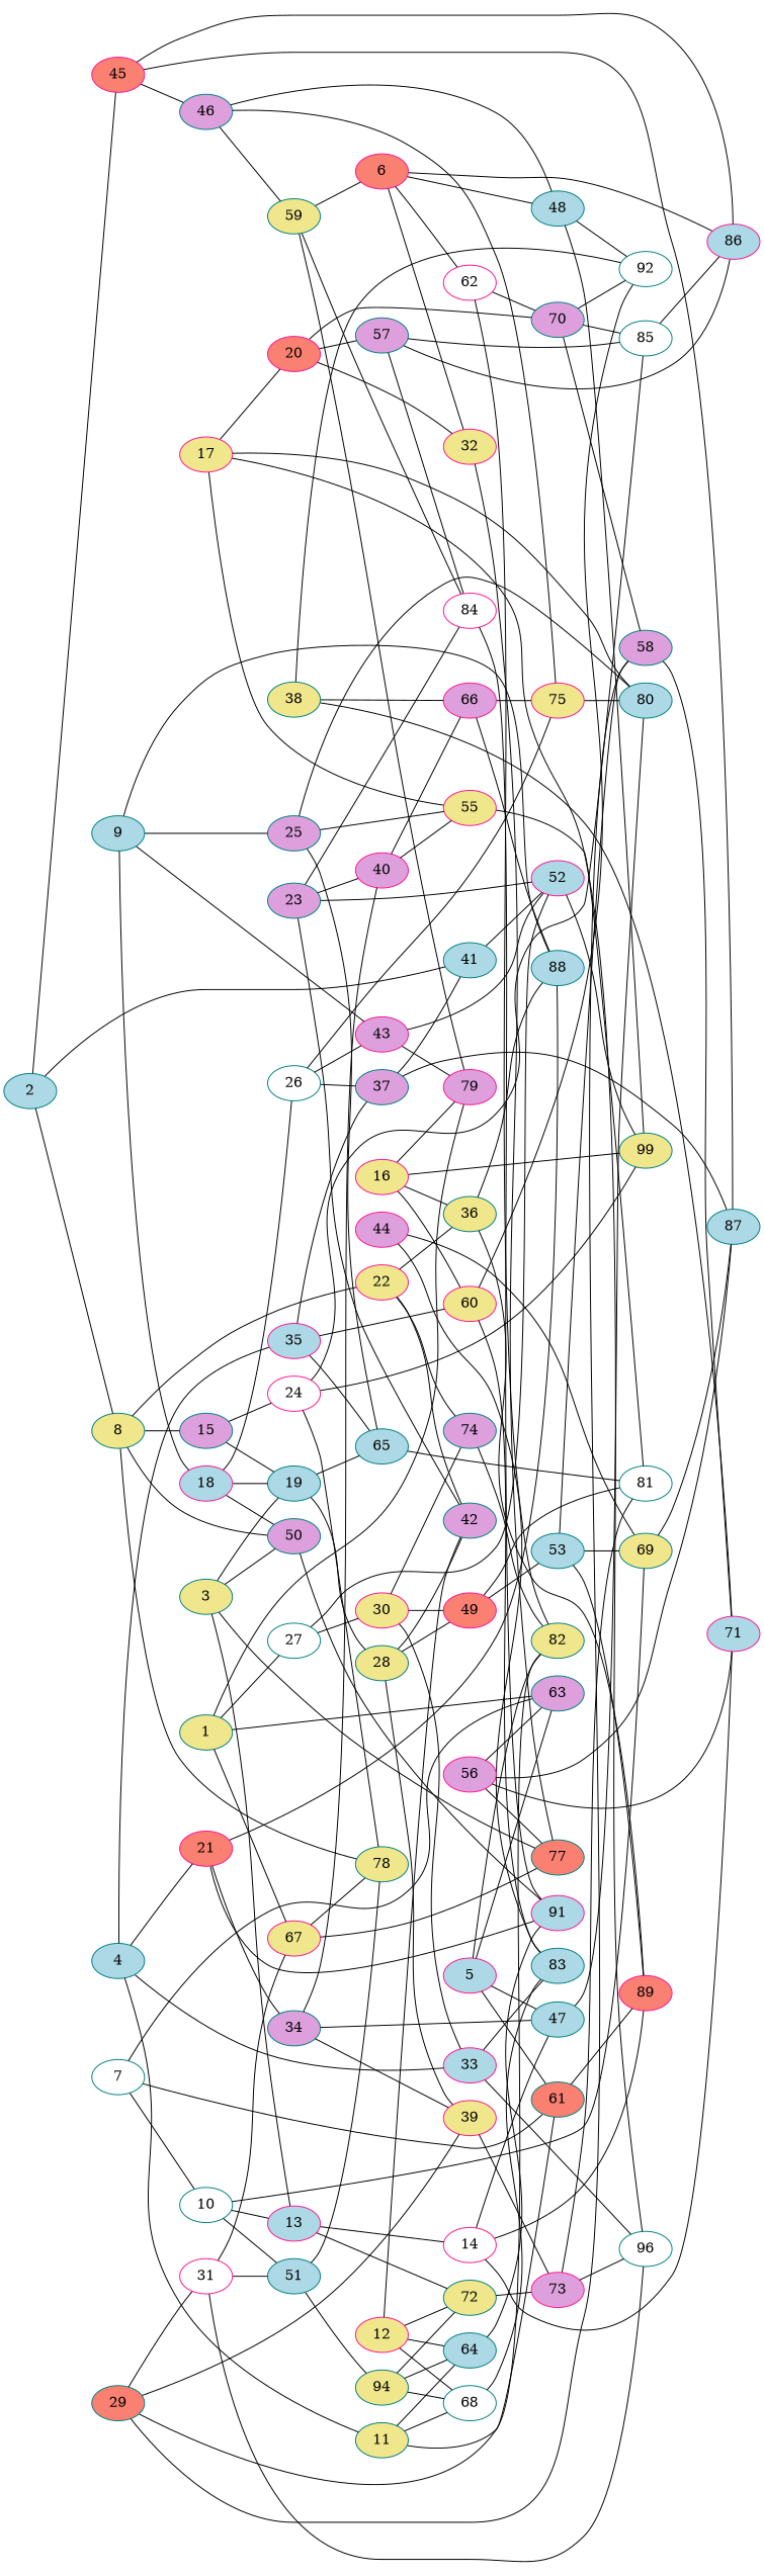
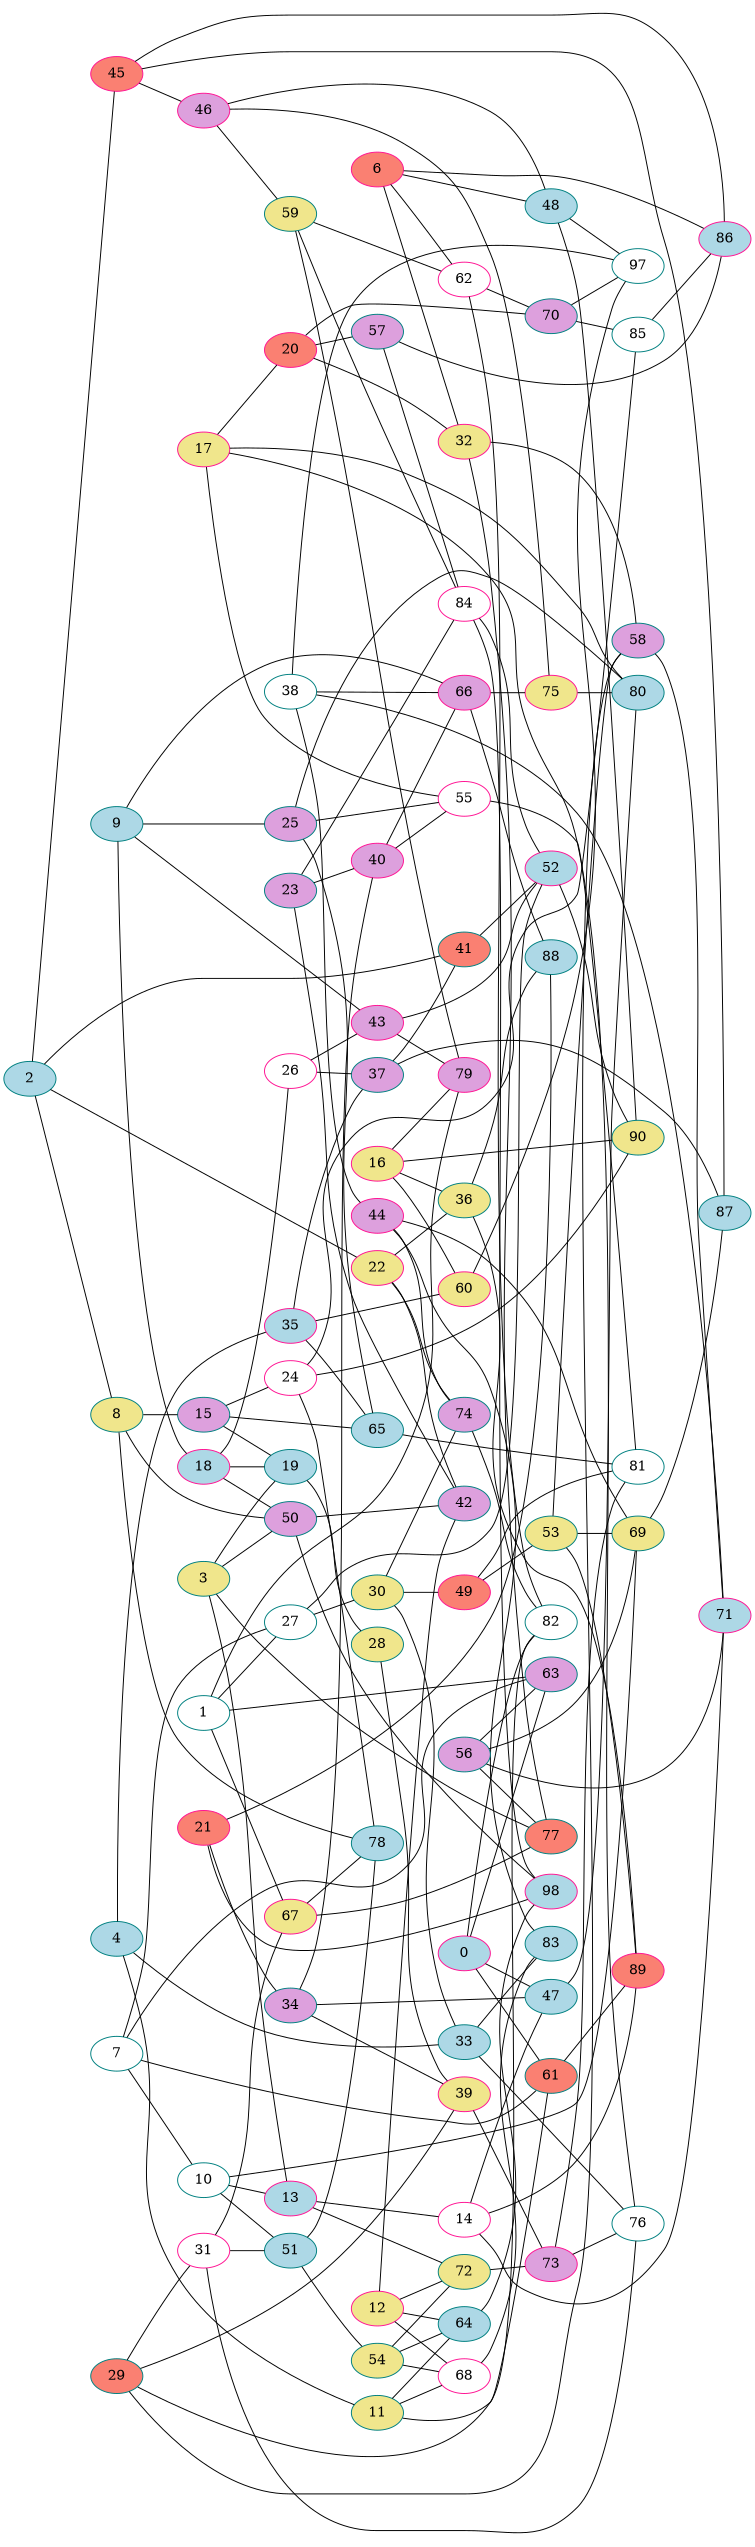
  graph {
    fontname="DejaVu Serif"
    rankdir=LR
    node [color=teal fillcolor=lightblue fontname="DejaVu Serif" style=filled]
    edge [fontname="DejaVu Serif"]
-   1 [fillcolor=khaki]
+   1 [fillcolor=white]
    27 [fillcolor=white]
    63 [fillcolor=plum]
    67 [color=deeppink fillcolor=khaki]
    79 [color=deeppink fillcolor=plum]
    52 [color=deeppink]
-   30 [color=deeppink fillcolor=khaki]
+   30 [fillcolor=khaki]
    77 [fillcolor=salmon]
-   78 [fillcolor=khaki]
+   78
    8 [fillcolor=khaki]
    2
    22 [color=deeppink fillcolor=khaki]
-   41
+   41 [fillcolor=salmon]
    45 [color=deeppink fillcolor=salmon]
    50 [fillcolor=plum]
    15 [fillcolor=plum]
    42 [fillcolor=plum]
    36 [fillcolor=khaki]
    74 [fillcolor=plum]
    86 [color=deeppink]
    87
-   46 [fillcolor=plum]
+   46 [color=deeppink fillcolor=plum]
    3 [fillcolor=khaki]
    13 [color=deeppink]
    19
    72 [fillcolor=khaki]
    14 [color=deeppink fillcolor=white]
    28 [fillcolor=khaki]
-   91 [color=deeppink]
+   91 [color=deeppink label=98]
    11 [fillcolor=khaki]
    4
    21 [color=deeppink fillcolor=salmon]
-   33 [color=deeppink]
+   33
    35 [color=deeppink]
    61 [fillcolor=salmon]
    64
-   68 [fillcolor=white]
+   68 [color=deeppink fillcolor=white]
    88
    34 [fillcolor=plum]
-   76 [fillcolor=white label=96]
+   76 [fillcolor=white]
    83
    65
    60 [color=deeppink fillcolor=khaki]
    37 [fillcolor=plum]
-   5 [color=deeppink]
+   5 [color=deeppink label=0]
    47
-   82 [fillcolor=khaki]
+   82 [fillcolor=white]
    80
    89 [color=deeppink fillcolor=salmon]
    6 [color=deeppink fillcolor=salmon]
    32 [color=deeppink fillcolor=khaki]
    48
    62 [color=deeppink fillcolor=white]
    58 [fillcolor=plum]
-   90 [fillcolor=khaki label=99]
-   92 [fillcolor=white]
+   90 [fillcolor=khaki]
+   92 [fillcolor=white label=97]
    70 [fillcolor=plum]
    7 [fillcolor=white]
    10 [fillcolor=white]
    51
    69 [fillcolor=khaki]
    24 [color=deeppink fillcolor=white]
    18 [color=deeppink]
    9
    25 [fillcolor=plum]
    43 [color=deeppink fillcolor=plum]
-   26 [fillcolor=white]
-   55 [color=deeppink fillcolor=khaki]
-   54 [fillcolor=khaki label=94]
+   26 [color=deeppink fillcolor=white]
+   55 [color=deeppink fillcolor=white]
+   54 [fillcolor=khaki]
    12 [color=deeppink fillcolor=khaki]
    73 [color=deeppink fillcolor=plum]
    71 [color=deeppink]
    85 [fillcolor=white]
    81 [fillcolor=white]
    16 [color=deeppink fillcolor=khaki]
    17 [color=deeppink fillcolor=khaki]
    20 [color=deeppink fillcolor=salmon]
    57 [fillcolor=plum]
    75 [color=deeppink fillcolor=khaki]
    39 [color=deeppink fillcolor=khaki]
    49 [color=deeppink fillcolor=salmon]
    84 [color=deeppink fillcolor=white]
    40 [color=deeppink fillcolor=plum]
    23 [fillcolor=plum]
    66 [color=deeppink fillcolor=plum]
-   53
+   53 [fillcolor=khaki]
    29 [fillcolor=salmon]
    31 [color=deeppink fillcolor=white]
-   38 [fillcolor=khaki]
+   38 [fillcolor=white]
    44 [color=deeppink fillcolor=plum]
    59 [fillcolor=khaki]
-   56 [color=deeppink fillcolor=plum]
+   56 [fillcolor=plum]
    1 -- 27
    1 -- 63
    1 -- 67
    1 -- 79
    27 -- 52
    27 -- 30
    67 -- 77
    67 -- 78
    52 -- 90
    30 -- 74
    30 -- 33
    30 -- 49
    8 -- 78
    8 -- 50
    8 -- 15
    2 -- 8
-   8 -- 22
+   2 -- 22
    2 -- 41
    2 -- 45
    22 -- 42
    22 -- 36
    22 -- 74
    41 -- 52
    45 -- 86
    45 -- 87
    45 -- 46
    50 -- 91
    15 -- 19
-   19 -- 65
+   15 -- 65
    15 -- 24
    36 -- 88
    36 -- 89
    74 -- 82
    46 -- 48
    46 -- 75
    46 -- 59
    3 -- 77
    3 -- 50
    3 -- 13
    3 -- 19
    13 -- 72
    13 -- 14
    19 -- 28
    72 -- 73
    14 -- 47
    14 -- 89
    14 -- 71
-   28 -- 42
+   50 -- 42
    28 -- 39
-   28 -- 49
    11 -- 61
    11 -- 64
    11 -- 68
    4 -- 11
-   4 -- 21
    4 -- 33
    4 -- 35
    21 -- 91
    21 -- 88
    21 -- 34
    33 -- 76
    33 -- 83
    35 -- 65
    35 -- 60
    35 -- 37
    61 -- 89
    64 -- 91
    68 -- 83
    34 -- 47
    34 -- 39
    34 -- 40
    65 -- 81
-   60 -- 83
    60 -- 92
    37 -- 41
    37 -- 87
    5 -- 63
    5 -- 61
    5 -- 47
    5 -- 82
    47 -- 80
    6 -- 86
    6 -- 32
    6 -- 48
    6 -- 62
    32 -- 77
-   70 -- 58
+   32 -- 58
    48 -- 90
    48 -- 92
    62 -- 82
    62 -- 70
    58 -- 71
    70 -- 92
    70 -- 85
+   7 -- 27
    7 -- 63
    7 -- 61
    7 -- 10
    10 -- 13
    10 -- 51
    10 -- 69
    51 -- 78
    51 -- 54
    69 -- 87
    24 -- 78
    24 -- 90
    24 -- 85
    18 -- 50
    18 -- 19
    18 -- 26
-   9 -- 88
+   9 -- 66
    9 -- 18
    9 -- 25
    9 -- 43
    25 -- 65
    25 -- 80
    25 -- 55
    43 -- 79
    43 -- 52
    26 -- 37
    26 -- 43
-   26 -- 75
    55 -- 81
    54 -- 72
    54 -- 64
    54 -- 68
    12 -- 42
    12 -- 72
    12 -- 64
    12 -- 68
    73 -- 76
    73 -- 81
    85 -- 86
    16 -- 79
    16 -- 36
    16 -- 60
    16 -- 90
    17 -- 76
    17 -- 80
    17 -- 55
    17 -- 20
    20 -- 32
    20 -- 70
    20 -- 57
    57 -- 86
-   57 -- 85
    57 -- 84
    75 -- 80
    39 -- 73
    49 -- 81
    49 -- 53
    84 -- 91
    40 -- 55
    40 -- 66
-   23 -- 52
+   84 -- 52
    23 -- 42
    23 -- 84
    23 -- 40
    66 -- 88
    66 -- 75
    53 -- 89
    53 -- 58
    53 -- 69
    29 -- 82
    29 -- 58
    29 -- 39
    29 -- 31
    31 -- 67
    31 -- 76
    31 -- 51
    38 -- 92
    38 -- 71
    38 -- 66
+   38 -- 44
+   44 -- 74
    44 -- 83
    44 -- 69
    59 -- 79
-   59 -- 6
+   59 -- 62
    59 -- 84
    56 -- 63
    56 -- 77
-   56 -- 87
+   56 -- 69
    56 -- 71
  }
